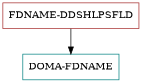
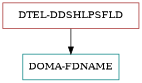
  digraph {
    node [shape=box]
-   "DTEL-DDSHLPSFLD" [color=brown label="FDNAME-DDSHLPSFLD"]
+   "DTEL-DDSHLPSFLD" [color=brown]
    "DOMA-FDNAME" [color=teal]
    "DTEL-DDSHLPSFLD" -> "DOMA-FDNAME"
  }
